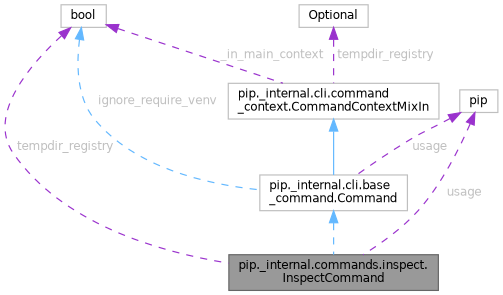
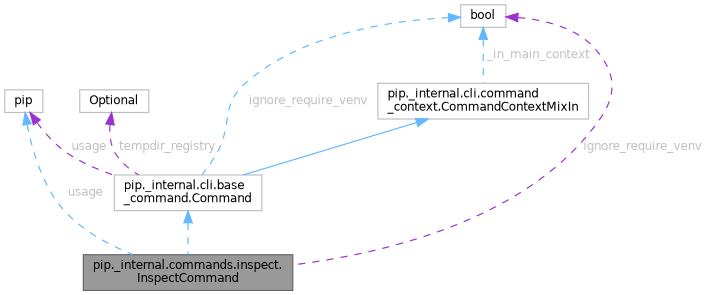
  digraph {
    node [color=grey75 fillcolor=white fontname=Helvetica fontsize=10 shape=box style=filled]
    edge [color=darkorchid3 dir=back fontname=Helvetica fontsize=10 labelfontname=Helvetica labelfontsize=10 style=dashed fontcolor=grey]
    n1 [color=gray40 fillcolor=grey60 fontcolor=black height=0.2 label="pip._internal.commands.inspect.\lInspectCommand" width=0.4]
    n2 [height=0.2 label="pip._internal.cli.base\l_command.Command" width=0.4]
    n3 [height=0.2 label="pip._internal.cli.command\l_context.CommandContextMixIn" width=0.4]
    n4 [height=0.2 label=bool width=0.4]
    n5 [height=0.2 label=pip width=0.4]
    n6 [height=0.2 label=Optional width=0.4]
    n2 -> n1 [color=steelblue1 fontcolor=""]
    n3 -> n2 [color=steelblue1 style=solid fontcolor=""]
-   n4 -> n1 [label=" tempdir_registry"]
+   n4 -> n1 [label=" ignore_require_venv"]
    n4 -> n2 [color=steelblue1 label=" ignore_require_venv"]
-   n4 -> n3 [label=" _in_main_context"]
-   n5 -> n1 [label=" usage"]
+   n4 -> n3 [color=steelblue1 label=" _in_main_context"]
+   n5 -> n1 [color=steelblue1 label=" usage"]
    n5 -> n2 [label=" usage"]
-   n6 -> n3 [label=" tempdir_registry"]
+   n6 -> n2 [label=" tempdir_registry"]
  }
